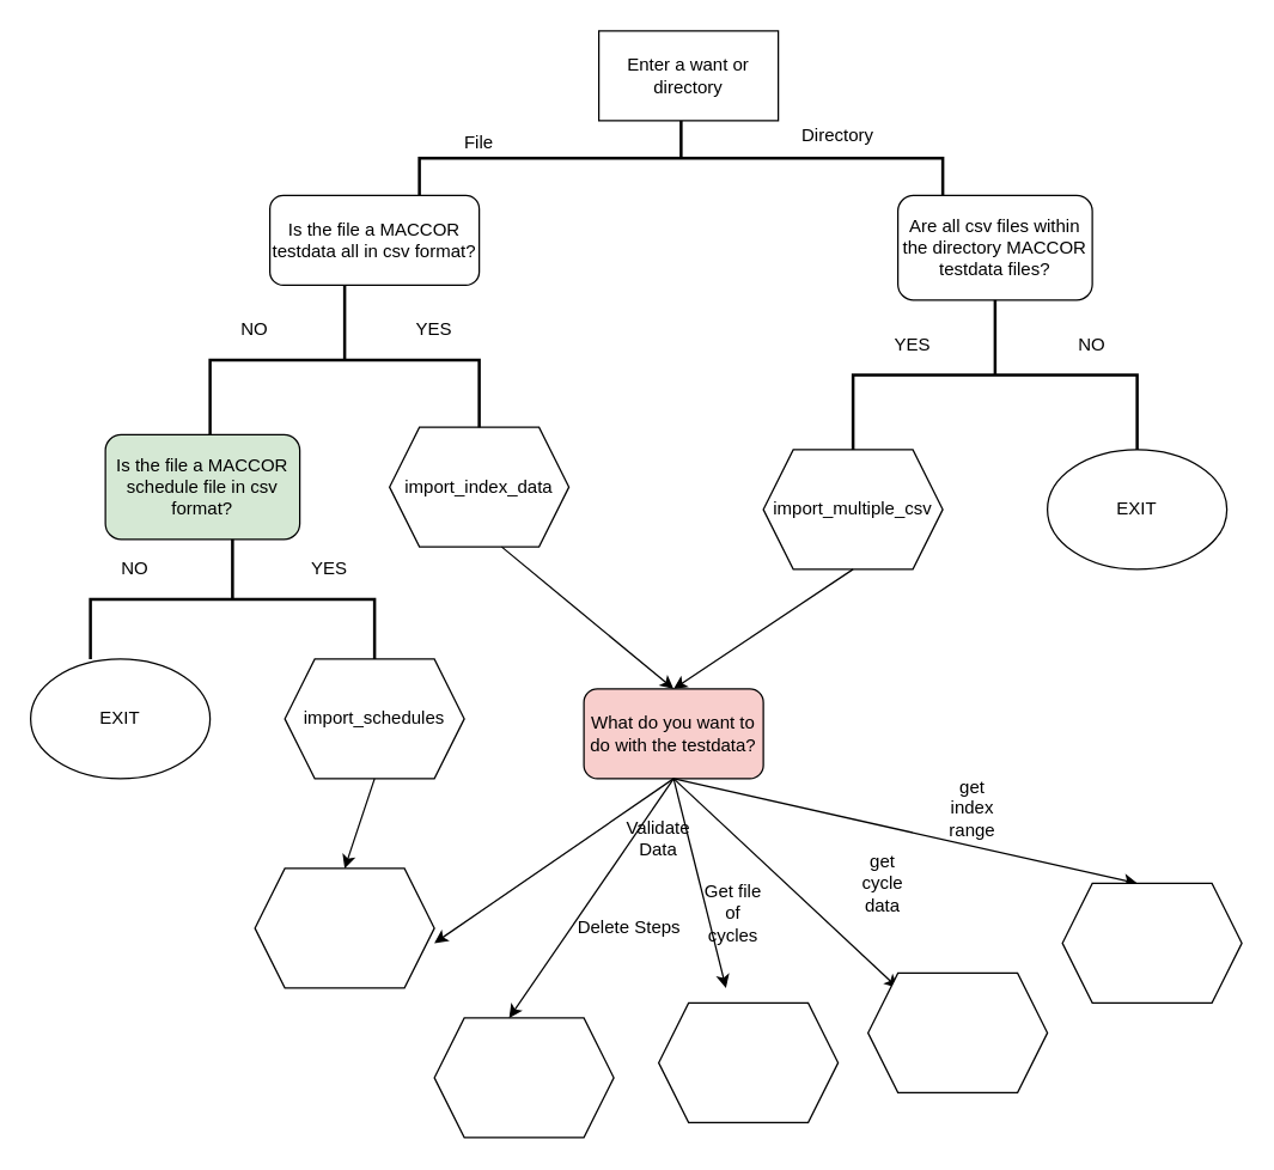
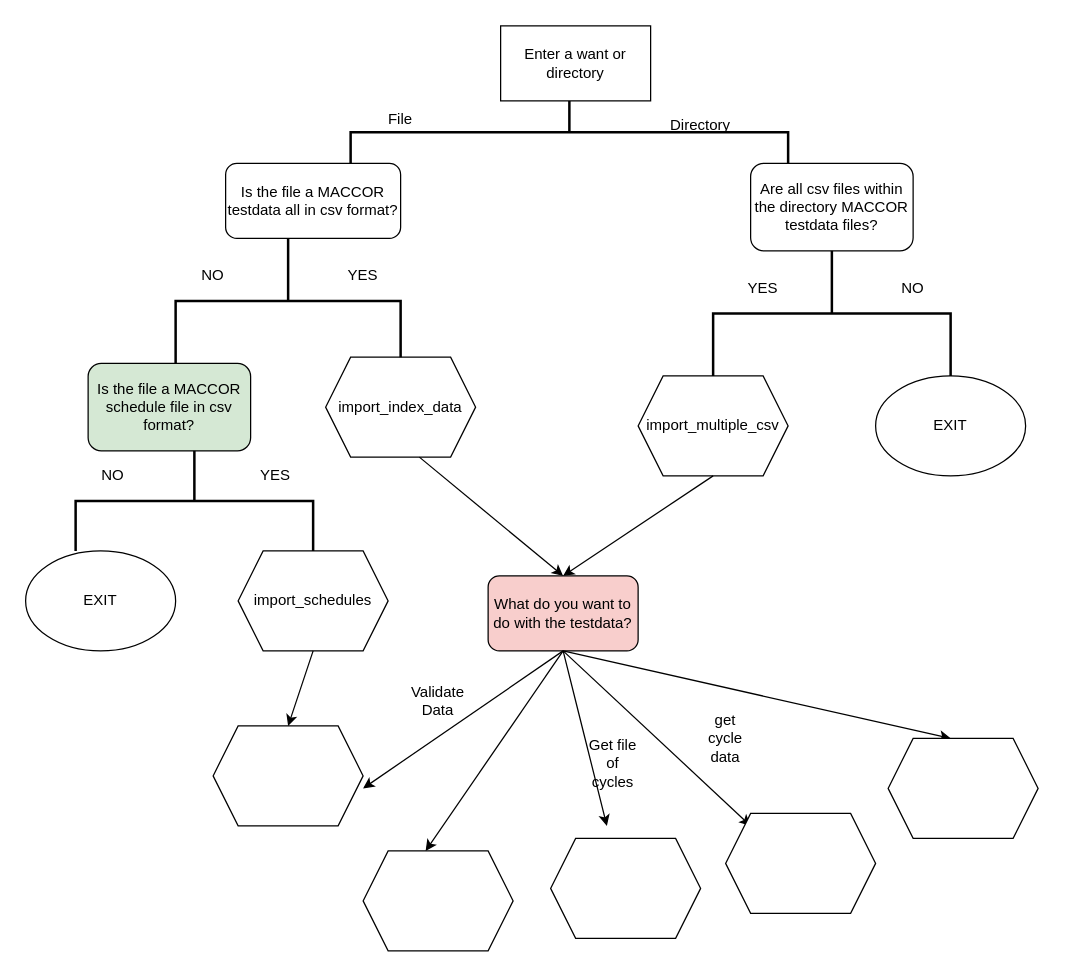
  <mxCell id="0" />
  <mxCell id="1" parent="0" />
  <mxCell id="2" value="" style="strokeWidth=2;html=1;shape=mxgraph.flowchart.annotation_2;align=left;labelPosition=right;pointerEvents=1;direction=south;" vertex="1" parent="1"><mxGeometry x="280" y="80" width="350" height="50" as="geometry" /></mxCell>
  <mxCell id="3" value="Is the file a MACCOR testdata all in csv format?" style="rounded=1;whiteSpace=wrap;html=1;direction=west;" vertex="1" parent="1"><mxGeometry x="180" y="130" width="140" height="60" as="geometry" /></mxCell>
  <mxCell id="4" value="Are all csv files within the directory MACCOR testdata files?" style="rounded=1;whiteSpace=wrap;html=1;direction=west;" vertex="1" parent="1"><mxGeometry x="600" y="130" width="130" height="70" as="geometry" /></mxCell>
  <mxCell id="5" value="File" style="text;html=1;strokeColor=none;fillColor=none;align=center;verticalAlign=middle;whiteSpace=wrap;rounded=0;" vertex="1" parent="1"><mxGeometry x="300" y="85" width="40" height="20" as="geometry" /></mxCell>
- <mxCell id="6" value="Directory" style="text;html=1;strokeColor=none;fillColor=none;align=center;verticalAlign=middle;whiteSpace=wrap;rounded=0;" vertex="1" parent="1"><mxGeometry x="540" y="80" width="40" height="20" as="geometry" /></mxCell>
+ <mxCell id="6" value="Directory" style="text;html=1;strokeColor=none;fillColor=none;align=center;verticalAlign=middle;whiteSpace=wrap;rounded=0;" vertex="1" parent="1"><mxGeometry x="540" y="90" width="40" height="20" as="geometry" /></mxCell>
  <mxCell id="7" value="" style="strokeWidth=2;html=1;shape=mxgraph.flowchart.annotation_2;align=left;labelPosition=right;pointerEvents=1;direction=south;" vertex="1" parent="1"><mxGeometry x="140" y="190" width="180" height="100" as="geometry" /></mxCell>
  <mxCell id="8" value="YES" style="text;html=1;strokeColor=none;fillColor=none;align=center;verticalAlign=middle;whiteSpace=wrap;rounded=0;" vertex="1" parent="1"><mxGeometry x="270" y="210" width="40" height="20" as="geometry" /></mxCell>
  <mxCell id="9" value="NO" style="text;html=1;strokeColor=none;fillColor=none;align=center;verticalAlign=middle;whiteSpace=wrap;rounded=0;" vertex="1" parent="1"><mxGeometry x="150" y="210" width="40" height="20" as="geometry" /></mxCell>
  <mxCell id="10" value="Is the file a MACCOR schedule file in csv format?" style="rounded=1;whiteSpace=wrap;html=1;fillColor=#d5e8d4;" vertex="1" parent="1"><mxGeometry x="70" y="290" width="130" height="70" as="geometry" /></mxCell>
  <mxCell id="11" value="import_index_data" style="shape=hexagon;perimeter=hexagonPerimeter2;whiteSpace=wrap;html=1;fixedSize=1;" vertex="1" parent="1"><mxGeometry x="260" y="285" width="120" height="80" as="geometry" /></mxCell>
  <mxCell id="12" value="" style="strokeWidth=2;html=1;shape=mxgraph.flowchart.annotation_2;align=left;labelPosition=right;pointerEvents=1;direction=south;" vertex="1" parent="1"><mxGeometry x="60" y="360" width="190" height="80" as="geometry" /></mxCell>
  <mxCell id="13" value="YES" style="text;html=1;strokeColor=none;fillColor=none;align=center;verticalAlign=middle;whiteSpace=wrap;rounded=0;" vertex="1" parent="1"><mxGeometry x="200" y="370" width="40" height="20" as="geometry" /></mxCell>
  <mxCell id="14" value="NO" style="text;html=1;strokeColor=none;fillColor=none;align=center;verticalAlign=middle;whiteSpace=wrap;rounded=0;" vertex="1" parent="1"><mxGeometry x="70" y="370" width="40" height="20" as="geometry" /></mxCell>
  <mxCell id="15" value="import_schedules" style="shape=hexagon;perimeter=hexagonPerimeter2;whiteSpace=wrap;html=1;fixedSize=1;" vertex="1" parent="1"><mxGeometry x="190" y="440" width="120" height="80" as="geometry" /></mxCell>
  <mxCell id="16" value="EXIT" style="ellipse;whiteSpace=wrap;html=1;" vertex="1" parent="1"><mxGeometry x="20" y="440" width="120" height="80" as="geometry" /></mxCell>
  <mxCell id="17" value="" style="strokeWidth=2;html=1;shape=mxgraph.flowchart.annotation_2;align=left;labelPosition=right;pointerEvents=1;direction=south;" vertex="1" parent="1"><mxGeometry x="570" y="200" width="190" height="100" as="geometry" /></mxCell>
  <mxCell id="18" value="NO" style="text;html=1;strokeColor=none;fillColor=none;align=center;verticalAlign=middle;whiteSpace=wrap;rounded=0;" vertex="1" parent="1"><mxGeometry x="710" y="220" width="40" height="20" as="geometry" /></mxCell>
  <mxCell id="19" value="YES" style="text;html=1;strokeColor=none;fillColor=none;align=center;verticalAlign=middle;whiteSpace=wrap;rounded=0;" vertex="1" parent="1"><mxGeometry x="590" y="220" width="40" height="20" as="geometry" /></mxCell>
  <mxCell id="20" value="EXIT" style="ellipse;whiteSpace=wrap;html=1;" vertex="1" parent="1"><mxGeometry x="700" y="300" width="120" height="80" as="geometry" /></mxCell>
  <mxCell id="21" value="import_multiple_csv" style="shape=hexagon;perimeter=hexagonPerimeter2;whiteSpace=wrap;html=1;fixedSize=1;" vertex="1" parent="1"><mxGeometry x="510" y="300" width="120" height="80" as="geometry" /></mxCell>
  <mxCell id="22" value="" style="endArrow=classic;html=1;exitX=0.625;exitY=1;exitDx=0;exitDy=0;" edge="1" parent="1" source="11"><mxGeometry width="50" height="50" relative="1" as="geometry"><mxPoint x="400" y="510" as="sourcePoint" /><mxPoint x="450" y="460" as="targetPoint" /></mxGeometry></mxCell>
  <mxCell id="23" value="" style="endArrow=classic;html=1;exitX=0.5;exitY=1;exitDx=0;exitDy=0;" edge="1" parent="1" source="21"><mxGeometry width="50" height="50" relative="1" as="geometry"><mxPoint x="400" y="510" as="sourcePoint" /><mxPoint x="450" y="460" as="targetPoint" /></mxGeometry></mxCell>
  <mxCell id="24" value="What do you want to do with the testdata?" style="rounded=1;whiteSpace=wrap;html=1;fillColor=#f8cecc;" vertex="1" parent="1"><mxGeometry x="390" y="460" width="120" height="60" as="geometry" /></mxCell>
  <mxCell id="25" value="" style="endArrow=classic;html=1;" edge="1" parent="1"><mxGeometry width="50" height="50" relative="1" as="geometry"><mxPoint x="450" y="520" as="sourcePoint" /><mxPoint x="600" y="660" as="targetPoint" /></mxGeometry></mxCell>
  <mxCell id="26" value="" style="endArrow=classic;html=1;exitX=0.5;exitY=1;exitDx=0;exitDy=0;" edge="1" parent="1" source="24"><mxGeometry width="50" height="50" relative="1" as="geometry"><mxPoint x="290" y="730" as="sourcePoint" /><mxPoint x="340" y="680" as="targetPoint" /></mxGeometry></mxCell>
  <mxCell id="27" value="" style="endArrow=classic;html=1;exitX=0.5;exitY=1;exitDx=0;exitDy=0;" edge="1" parent="1" source="24"><mxGeometry width="50" height="50" relative="1" as="geometry"><mxPoint x="100" y="730" as="sourcePoint" /><mxPoint x="760" y="590" as="targetPoint" /></mxGeometry></mxCell>
  <mxCell id="28" value="" style="endArrow=classic;html=1;exitX=0.5;exitY=1;exitDx=0;exitDy=0;" edge="1" parent="1" source="24"><mxGeometry width="50" height="50" relative="1" as="geometry"><mxPoint x="240" y="680" as="sourcePoint" /><mxPoint x="290" y="630" as="targetPoint" /></mxGeometry></mxCell>
  <mxCell id="29" value="" style="endArrow=classic;html=1;exitX=0.5;exitY=1;exitDx=0;exitDy=0;" edge="1" parent="1" source="24"><mxGeometry width="50" height="50" relative="1" as="geometry"><mxPoint x="435" y="610" as="sourcePoint" /><mxPoint x="485" y="660" as="targetPoint" /><Array as="points"><mxPoint x="465" y="580" /></Array></mxGeometry></mxCell>
- <mxCell id="30" value="get index range" style="text;html=1;strokeColor=none;fillColor=none;align=center;verticalAlign=middle;whiteSpace=wrap;rounded=0;" vertex="1" parent="1"><mxGeometry x="630" y="530" width="40" height="20" as="geometry" /></mxCell>
- <mxCell id="31" value="get cycle data" style="text;html=1;strokeColor=none;fillColor=none;align=center;verticalAlign=middle;whiteSpace=wrap;rounded=0;" vertex="1" parent="1"><mxGeometry x="570" y="580" width="40" height="20" as="geometry" /></mxCell>
+ <mxCell id="31" value="get cycle data" style="text;html=1;strokeColor=none;fillColor=none;align=center;verticalAlign=middle;whiteSpace=wrap;rounded=0;" vertex="1" parent="1"><mxGeometry x="560" y="580" width="40" height="20" as="geometry" /></mxCell>
  <mxCell id="32" value="Get file of cycles" style="text;html=1;strokeColor=none;fillColor=none;align=center;verticalAlign=middle;whiteSpace=wrap;rounded=0;" vertex="1" parent="1"><mxGeometry x="470" y="600" width="40" height="20" as="geometry" /></mxCell>
- <mxCell id="33" value="Validate Data" style="text;html=1;strokeColor=none;fillColor=none;align=center;verticalAlign=middle;whiteSpace=wrap;rounded=0;" vertex="1" parent="1"><mxGeometry x="420" y="550" width="40" height="20" as="geometry" /></mxCell>
- <mxCell id="34" value="Delete Steps" style="text;html=1;align=center;verticalAlign=middle;resizable=0;points=[];autosize=1;" vertex="1" parent="1"><mxGeometry x="380" y="610" width="80" height="20" as="geometry" /></mxCell>
+ <mxCell id="33" value="Validate Data" style="text;html=1;strokeColor=none;fillColor=none;align=center;verticalAlign=middle;whiteSpace=wrap;rounded=0;" vertex="1" parent="1"><mxGeometry x="330" y="550" width="40" height="20" as="geometry" /></mxCell>
  <mxCell id="35" value="" style="shape=hexagon;perimeter=hexagonPerimeter2;whiteSpace=wrap;html=1;fixedSize=1;" vertex="1" parent="1"><mxGeometry x="710" y="590" width="120" height="80" as="geometry" /></mxCell>
  <mxCell id="36" value="" style="shape=hexagon;perimeter=hexagonPerimeter2;whiteSpace=wrap;html=1;fixedSize=1;" vertex="1" parent="1"><mxGeometry x="580" y="650" width="120" height="80" as="geometry" /></mxCell>
  <mxCell id="37" value="" style="shape=hexagon;perimeter=hexagonPerimeter2;whiteSpace=wrap;html=1;fixedSize=1;" vertex="1" parent="1"><mxGeometry x="440" y="670" width="120" height="80" as="geometry" /></mxCell>
  <mxCell id="38" value="" style="shape=hexagon;perimeter=hexagonPerimeter2;whiteSpace=wrap;html=1;fixedSize=1;" vertex="1" parent="1"><mxGeometry x="290" y="680" width="120" height="80" as="geometry" /></mxCell>
  <mxCell id="39" value="" style="shape=hexagon;perimeter=hexagonPerimeter2;whiteSpace=wrap;html=1;fixedSize=1;" vertex="1" parent="1"><mxGeometry x="170" y="580" width="120" height="80" as="geometry" /></mxCell>
  <mxCell id="40" value="" style="endArrow=classic;html=1;entryX=0.5;entryY=0;entryDx=0;entryDy=0;exitX=0.5;exitY=1;exitDx=0;exitDy=0;" edge="1" parent="1" source="15" target="39"><mxGeometry width="50" height="50" relative="1" as="geometry"><mxPoint x="400" y="450" as="sourcePoint" /><mxPoint x="450" y="400" as="targetPoint" /></mxGeometry></mxCell>
  <mxCell id="41" value="Enter a want or directory" style="rounded=0;whiteSpace=wrap;html=1;" vertex="1" parent="1"><mxGeometry x="400" y="20" width="120" height="60" as="geometry" /></mxCell>
